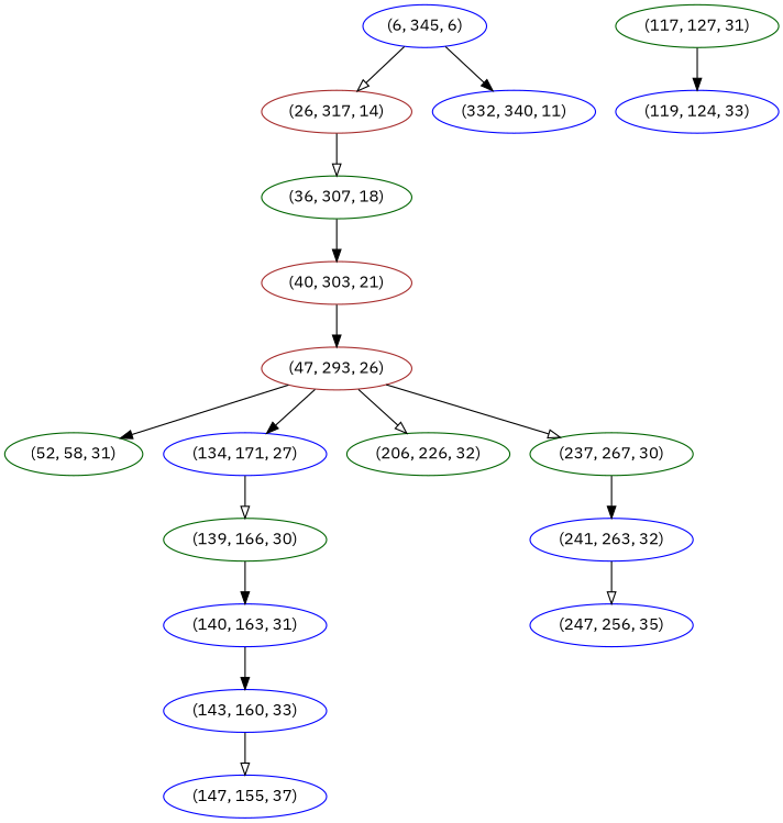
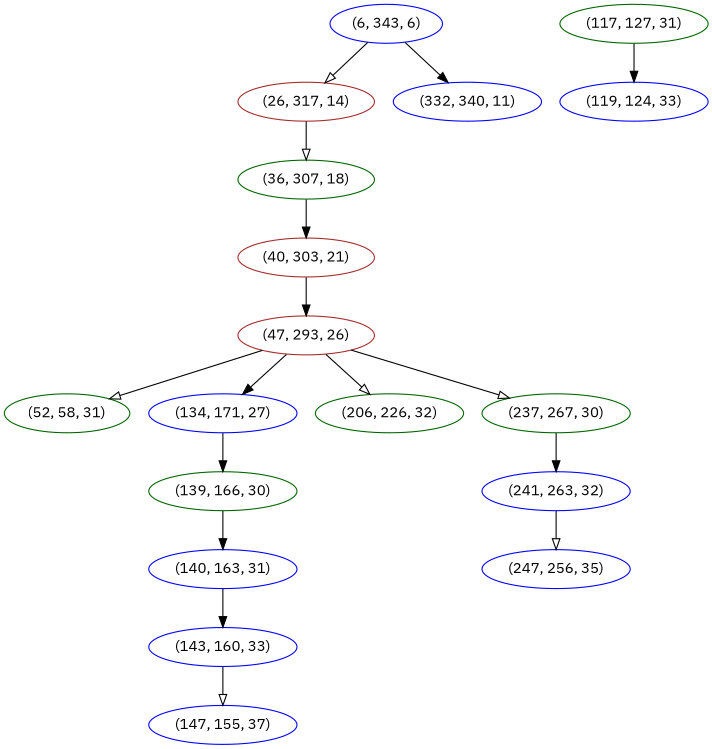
  digraph {
    fontname="IBM Plex Sans"
    node [color=blue fontname="IBM Plex Sans"]
    edge [arrowhead=normal fontname="IBM Plex Sans"]
    "(26, 317, 14)" [color=brown]
-   "(6, 345, 6)"
+   "(6, 345, 6)" [label="(6, 343, 6)"]
    "(332, 340, 11)"
    "(36, 307, 18)" [color=darkgreen]
    "(40, 303, 21)" [color=brown]
    "(47, 293, 26)" [color=brown]
    "(52, 58, 31)" [color=darkgreen]
    "(134, 171, 27)"
    "(206, 226, 32)" [color=darkgreen]
    "(237, 267, 30)" [color=darkgreen]
    "(117, 127, 31)" [color=darkgreen]
    "(119, 124, 33)"
    "(139, 166, 30)" [color=darkgreen]
    "(241, 263, 32)"
    "(140, 163, 31)"
    "(143, 160, 33)"
    "(147, 155, 37)"
    "(247, 256, 35)"
    "(26, 317, 14)" -> "(36, 307, 18)" [arrowhead=onormal]
    "(6, 345, 6)" -> "(26, 317, 14)" [arrowhead=onormal]
    "(6, 345, 6)" -> "(332, 340, 11)"
    "(36, 307, 18)" -> "(40, 303, 21)"
    "(40, 303, 21)" -> "(47, 293, 26)"
-   "(47, 293, 26)" -> "(52, 58, 31)"
+   "(47, 293, 26)" -> "(52, 58, 31)" [arrowhead=onormal]
    "(47, 293, 26)" -> "(134, 171, 27)"
    "(47, 293, 26)" -> "(206, 226, 32)" [arrowhead=onormal]
    "(47, 293, 26)" -> "(237, 267, 30)" [arrowhead=onormal]
-   "(134, 171, 27)" -> "(139, 166, 30)" [arrowhead=onormal]
+   "(134, 171, 27)" -> "(139, 166, 30)"
    "(237, 267, 30)" -> "(241, 263, 32)"
    "(117, 127, 31)" -> "(119, 124, 33)"
    "(139, 166, 30)" -> "(140, 163, 31)"
    "(241, 263, 32)" -> "(247, 256, 35)" [arrowhead=onormal]
    "(140, 163, 31)" -> "(143, 160, 33)"
    "(143, 160, 33)" -> "(147, 155, 37)" [arrowhead=onormal]
  }
